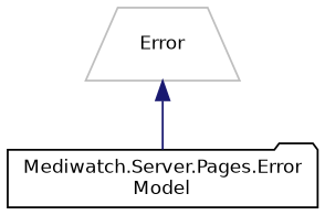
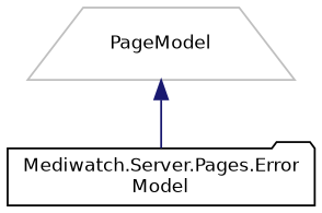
  digraph {
    rankdir=TB
    node [fillcolor=white fontname=Helvetica fontsize=10 style=filled]
-   n1 [color=grey75 height=0.2 label=Error shape=trapezium width=0.4]
+   n1 [color=grey75 height=0.2 label=PageModel shape=trapezium width=0.4]
    n2 [color=black height=0.2 label="Mediwatch.Server.Pages.Error\lModel" shape=folder width=0.4]
    n1 -> n2 [color=midnightblue dir=back fontname=Helvetica fontsize=10 labelfontname=Helvetica labelfontsize=10 style=solid]
  }
